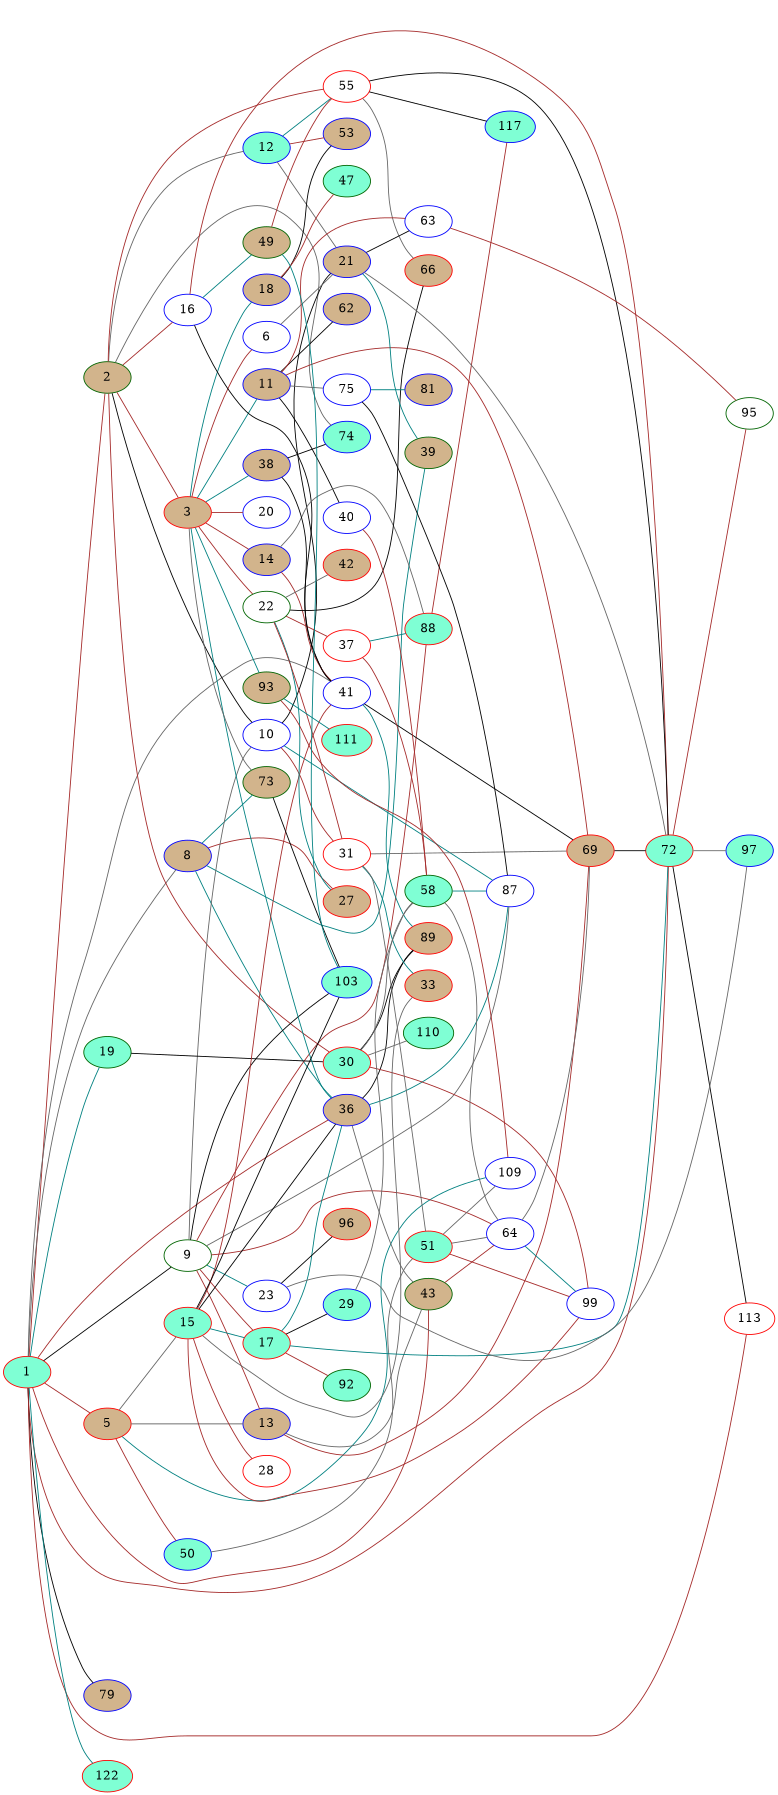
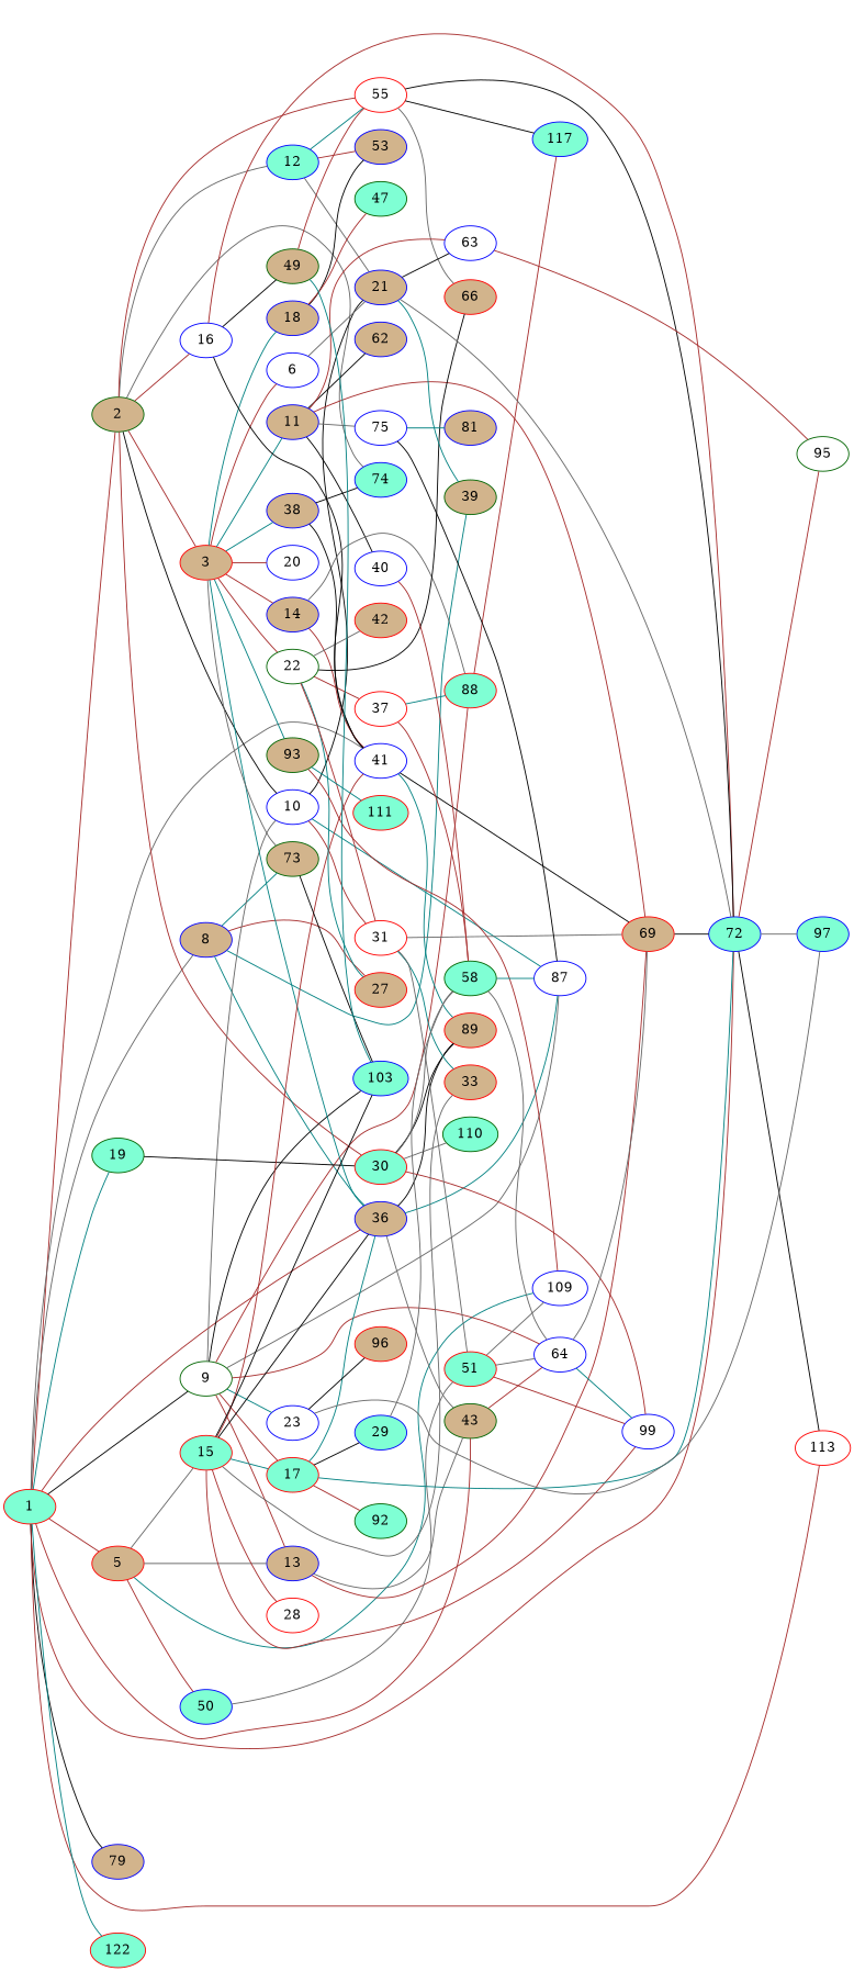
  graph {
    rankdir=LR
    node [color=blue fillcolor=tan style=filled]
    edge [color=brown]
    1 [color=red fillcolor=aquamarine super="+4"]
    2 [color=darkgreen]
    5 [color=red super="+129"]
    8 [super="+102+80+34"]
    9 [color=darkgreen fillcolor=white super="+38+107"]
    19 [color=darkgreen fillcolor=aquamarine super="+45+48"]
    36 [super="+98+85"]
    41 [fillcolor=white super="+70"]
    43 [color=darkgreen]
-   72 [color=red fillcolor=aquamarine super="+127+128"]
+   72 [fillcolor=aquamarine super="+127+128"]
    79
    113 [color=red fillcolor=white]
    122 [color=red fillcolor=aquamarine]
    3 [color=red super="+26+7"]
    10 [fillcolor=white super="+24"]
    12 [fillcolor=aquamarine]
    16 [fillcolor=white super="+52"]
    30 [color=red fillcolor=aquamarine super="+139+100"]
    55 [color=red fillcolor=white super="+61"]
    74 [fillcolor=aquamarine]
    13 [super="+35"]
    15 [color=red fillcolor=aquamarine super="+136+84+94"]
    50 [fillcolor=aquamarine super="+71"]
    109 [fillcolor=white super="+135"]
    73 [color=darkgreen super="+101"]
    27 [color=red super="+137+60"]
    39 [color=darkgreen]
    17 [color=red fillcolor=aquamarine]
    23 [fillcolor=white]
    64 [fillcolor=white super="+105+68+82"]
    87 [fillcolor=white super="+120+134"]
    88 [color=red fillcolor=aquamarine super="+91"]
    103 [fillcolor=aquamarine]
    89 [color=red super="+116"]
    69 [color=red super="+86"]
    97 [fillcolor=aquamarine]
    95 [color=darkgreen fillcolor=white]
    6 [fillcolor=white]
    11 [super="+25"]
    14 [super="+114"]
    18
    20 [fillcolor=white]
    22 [color=darkgreen fillcolor=white]
    n44 [label=38]
    93 [color=darkgreen]
    21 [super="+65"]
    31 [color=red fillcolor=white super="+115+54"]
    53 [super="+76"]
    49 [color=darkgreen super="+119"]
    99 [fillcolor=white]
    58 [color=darkgreen fillcolor=aquamarine super="+106"]
    110 [color=darkgreen fillcolor=aquamarine]
    66 [color=red super="+138"]
    117 [fillcolor=aquamarine]
    40 [fillcolor=white super="+67+133"]
    62
    63 [fillcolor=white]
    75 [fillcolor=white super="+78+83"]
    47 [color=darkgreen fillcolor=aquamarine]
    37 [color=red fillcolor=white]
    42 [color=red]
    111 [color=red fillcolor=aquamarine]
    28 [color=red fillcolor=white]
    33 [color=red]
    51 [color=red fillcolor=aquamarine super="+112+56+57"]
    29 [fillcolor=aquamarine]
    92 [color=darkgreen fillcolor=aquamarine]
    96 [color=red]
    81
    1 -- 2
    1 -- 5
    1 -- 8 [color=gray40]
    1 -- 9 [color=black]
    1 -- 19 [color=teal]
    1 -- 36
    1 -- 41 [color=gray40]
    1 -- 43
    1 -- 72
    1 -- 79 [color=black]
    1 -- 113
    1 -- 122 [color=teal]
    2 -- 3
    2 -- 10 [color=black]
    2 -- 12 [color=gray40]
    2 -- 16
    2 -- 30
    2 -- 55
    2 -- 74 [color=gray40]
    5 -- 13 [color=gray40]
    5 -- 15 [color=gray40]
    5 -- 50
    5 -- 109 [color=teal]
    8 -- 36 [color=teal]
    8 -- 73 [color=teal]
    8 -- 27
    8 -- 39 [color=teal]
    9 -- 10 [color=gray40]
    9 -- 13
    9 -- 17
    9 -- 23 [color=teal]
    9 -- 64
    9 -- 87 [color=gray40]
    9 -- 88
    9 -- 103 [color=black]
    19 -- 30 [color=black]
    36 -- 43 [color=gray40]
    36 -- 87 [color=teal]
    36 -- 89 [color=black]
    41 -- 89 [color=teal]
    41 -- 69 [color=black]
    43 -- 64
    72 -- 113 [color=black]
    72 -- 97 [color=gray40 weight=2]
    72 -- 95
    3 -- 36 [color=teal]
    3 -- 73 [color=gray40]
    3 -- 6
    3 -- 11 [color=teal]
    3 -- 14
    3 -- 18 [color=teal]
    3 -- 20
    3 -- 22
    3 -- n44 [color=teal]
    3 -- 93 [color=teal]
    10 -- 87 [color=teal]
    10 -- 21 [color=black]
    10 -- 31
    12 -- 55 [color=teal]
    12 -- 21 [color=gray40]
    12 -- 53
    16 -- 41 [color=black]
    16 -- 72
-   16 -- 49 [color=teal]
+   16 -- 49 [color=black]
    30 -- 89 [color=black]
    30 -- 99
    30 -- 58 [color=gray40]
    30 -- 110 [color=gray40]
    55 -- 72 [color=black]
    55 -- 66 [color=gray40]
    55 -- 117 [color=black]
    13 -- 43 [color=gray40]
    13 -- 69
    15 -- 36 [color=black]
    15 -- 41 [weight=2]
    15 -- 17 [color=teal]
    15 -- 103 [color=black weight=2]
    15 -- 99
    15 -- 28
    15 -- 33 [color=gray40]
    50 -- 51 [color=gray40]
    73 -- 103 [color=black]
    17 -- 36 [color=teal]
    17 -- 72 [color=teal]
    17 -- 29 [color=black]
    17 -- 92
    23 -- 97 [color=gray40]
    23 -- 96 [color=black]
    64 -- 69 [color=gray40]
    64 -- 99 [color=teal]
    88 -- 117
    69 -- 72 [color=black]
    6 -- 21 [color=gray40]
    11 -- 69
    11 -- 40 [color=black]
    11 -- 62 [color=black]
    11 -- 63
    11 -- 75 [color=gray40]
    14 -- 41
    14 -- 88 [color=gray40]
    18 -- 53 [color=black]
    18 -- 47
    22 -- 27 [color=teal]
    22 -- 31
    22 -- 66 [color=black]
    22 -- 37
    22 -- 42 [color=gray40]
    n44 -- 41 [color=black]
    n44 -- 74 [color=black]
    93 -- 109
    93 -- 111 [color=teal]
    21 -- 72 [color=gray40]
    21 -- 39 [color=teal]
    21 -- 63 [color=black]
    31 -- 69 [color=gray40]
    31 -- 33 [color=teal]
    31 -- 51 [color=gray40 weight=2]
    49 -- 55
    49 -- 103 [color=teal]
    58 -- 64 [color=gray40]
    58 -- 87 [color=teal]
    40 -- 58
    63 -- 95
    75 -- 87 [color=black]
    75 -- 81 [color=teal]
    37 -- 88 [color=teal]
    37 -- 58
    51 -- 109 [color=gray40]
    51 -- 64 [color=gray40]
    51 -- 99
    29 -- 58 [color=gray40]
  }
